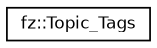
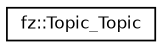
  digraph {
    rankdir=LR
-   n1 [color=black fillcolor=white fontname=Helvetica fontsize=10 height=0.2 label="fz::Topic_Tags" shape=record style=filled width=0.4]
+   n1 [color=black fillcolor=white fontname=Helvetica fontsize=10 height=0.2 label="fz::Topic_Topic" shape=record style=filled width=0.4]
  }
